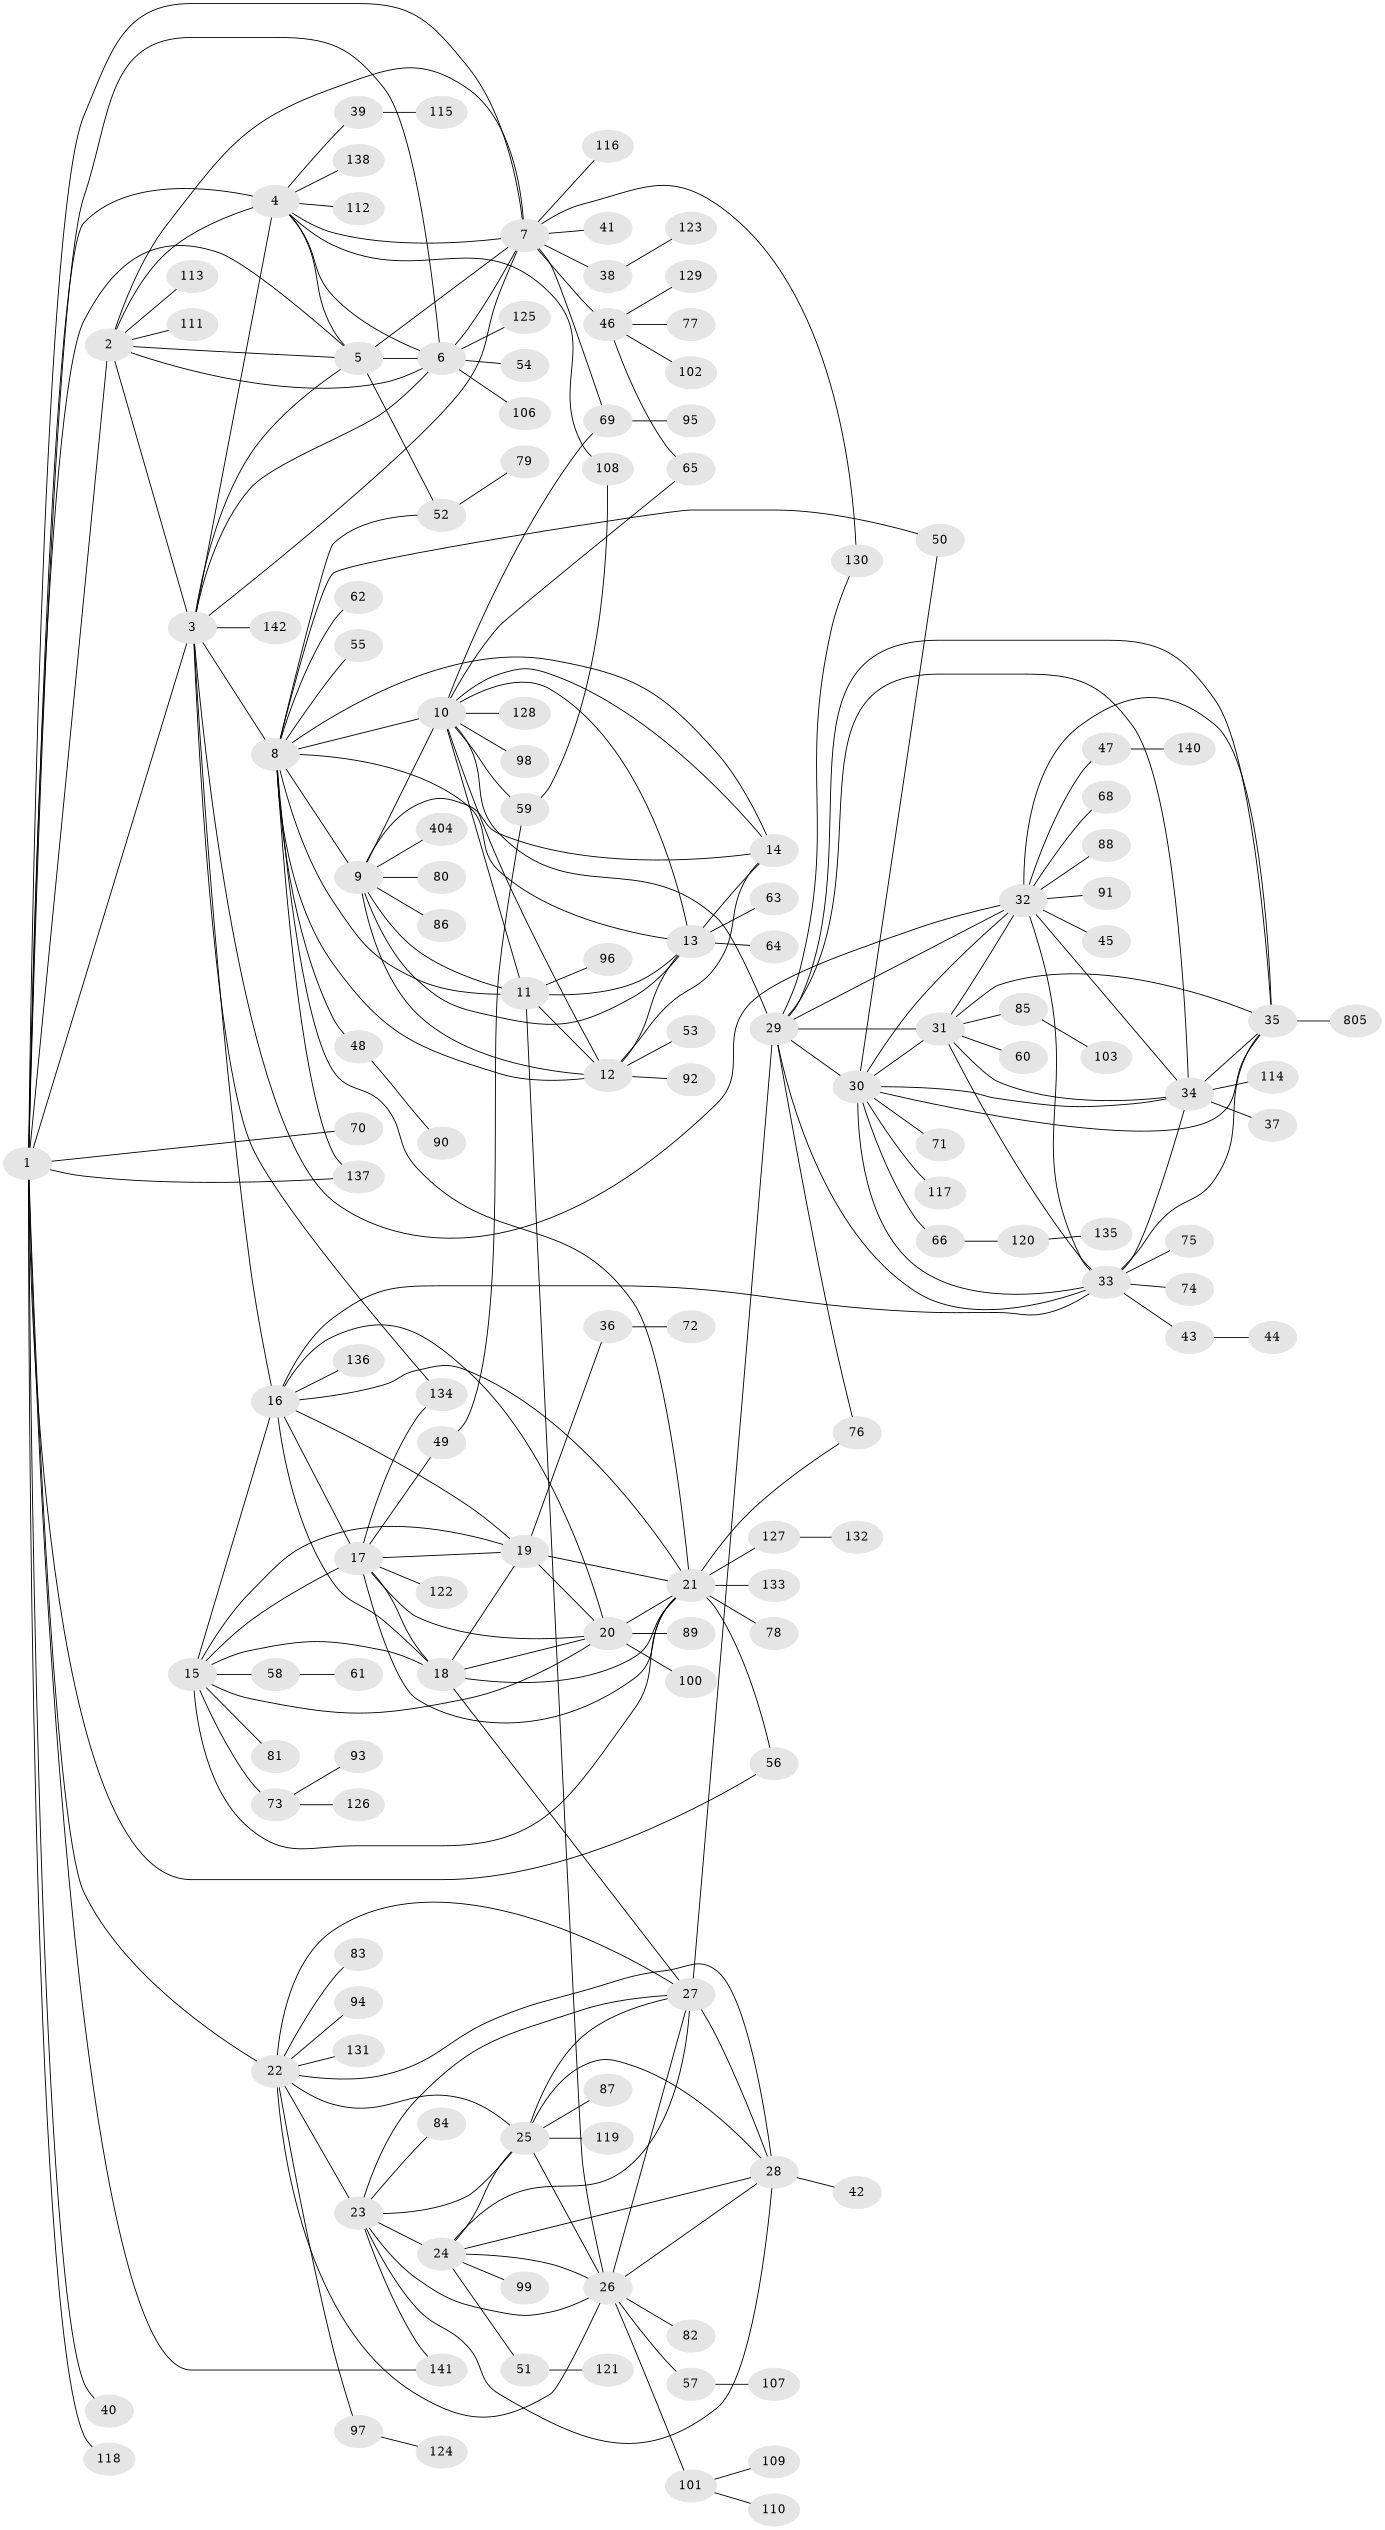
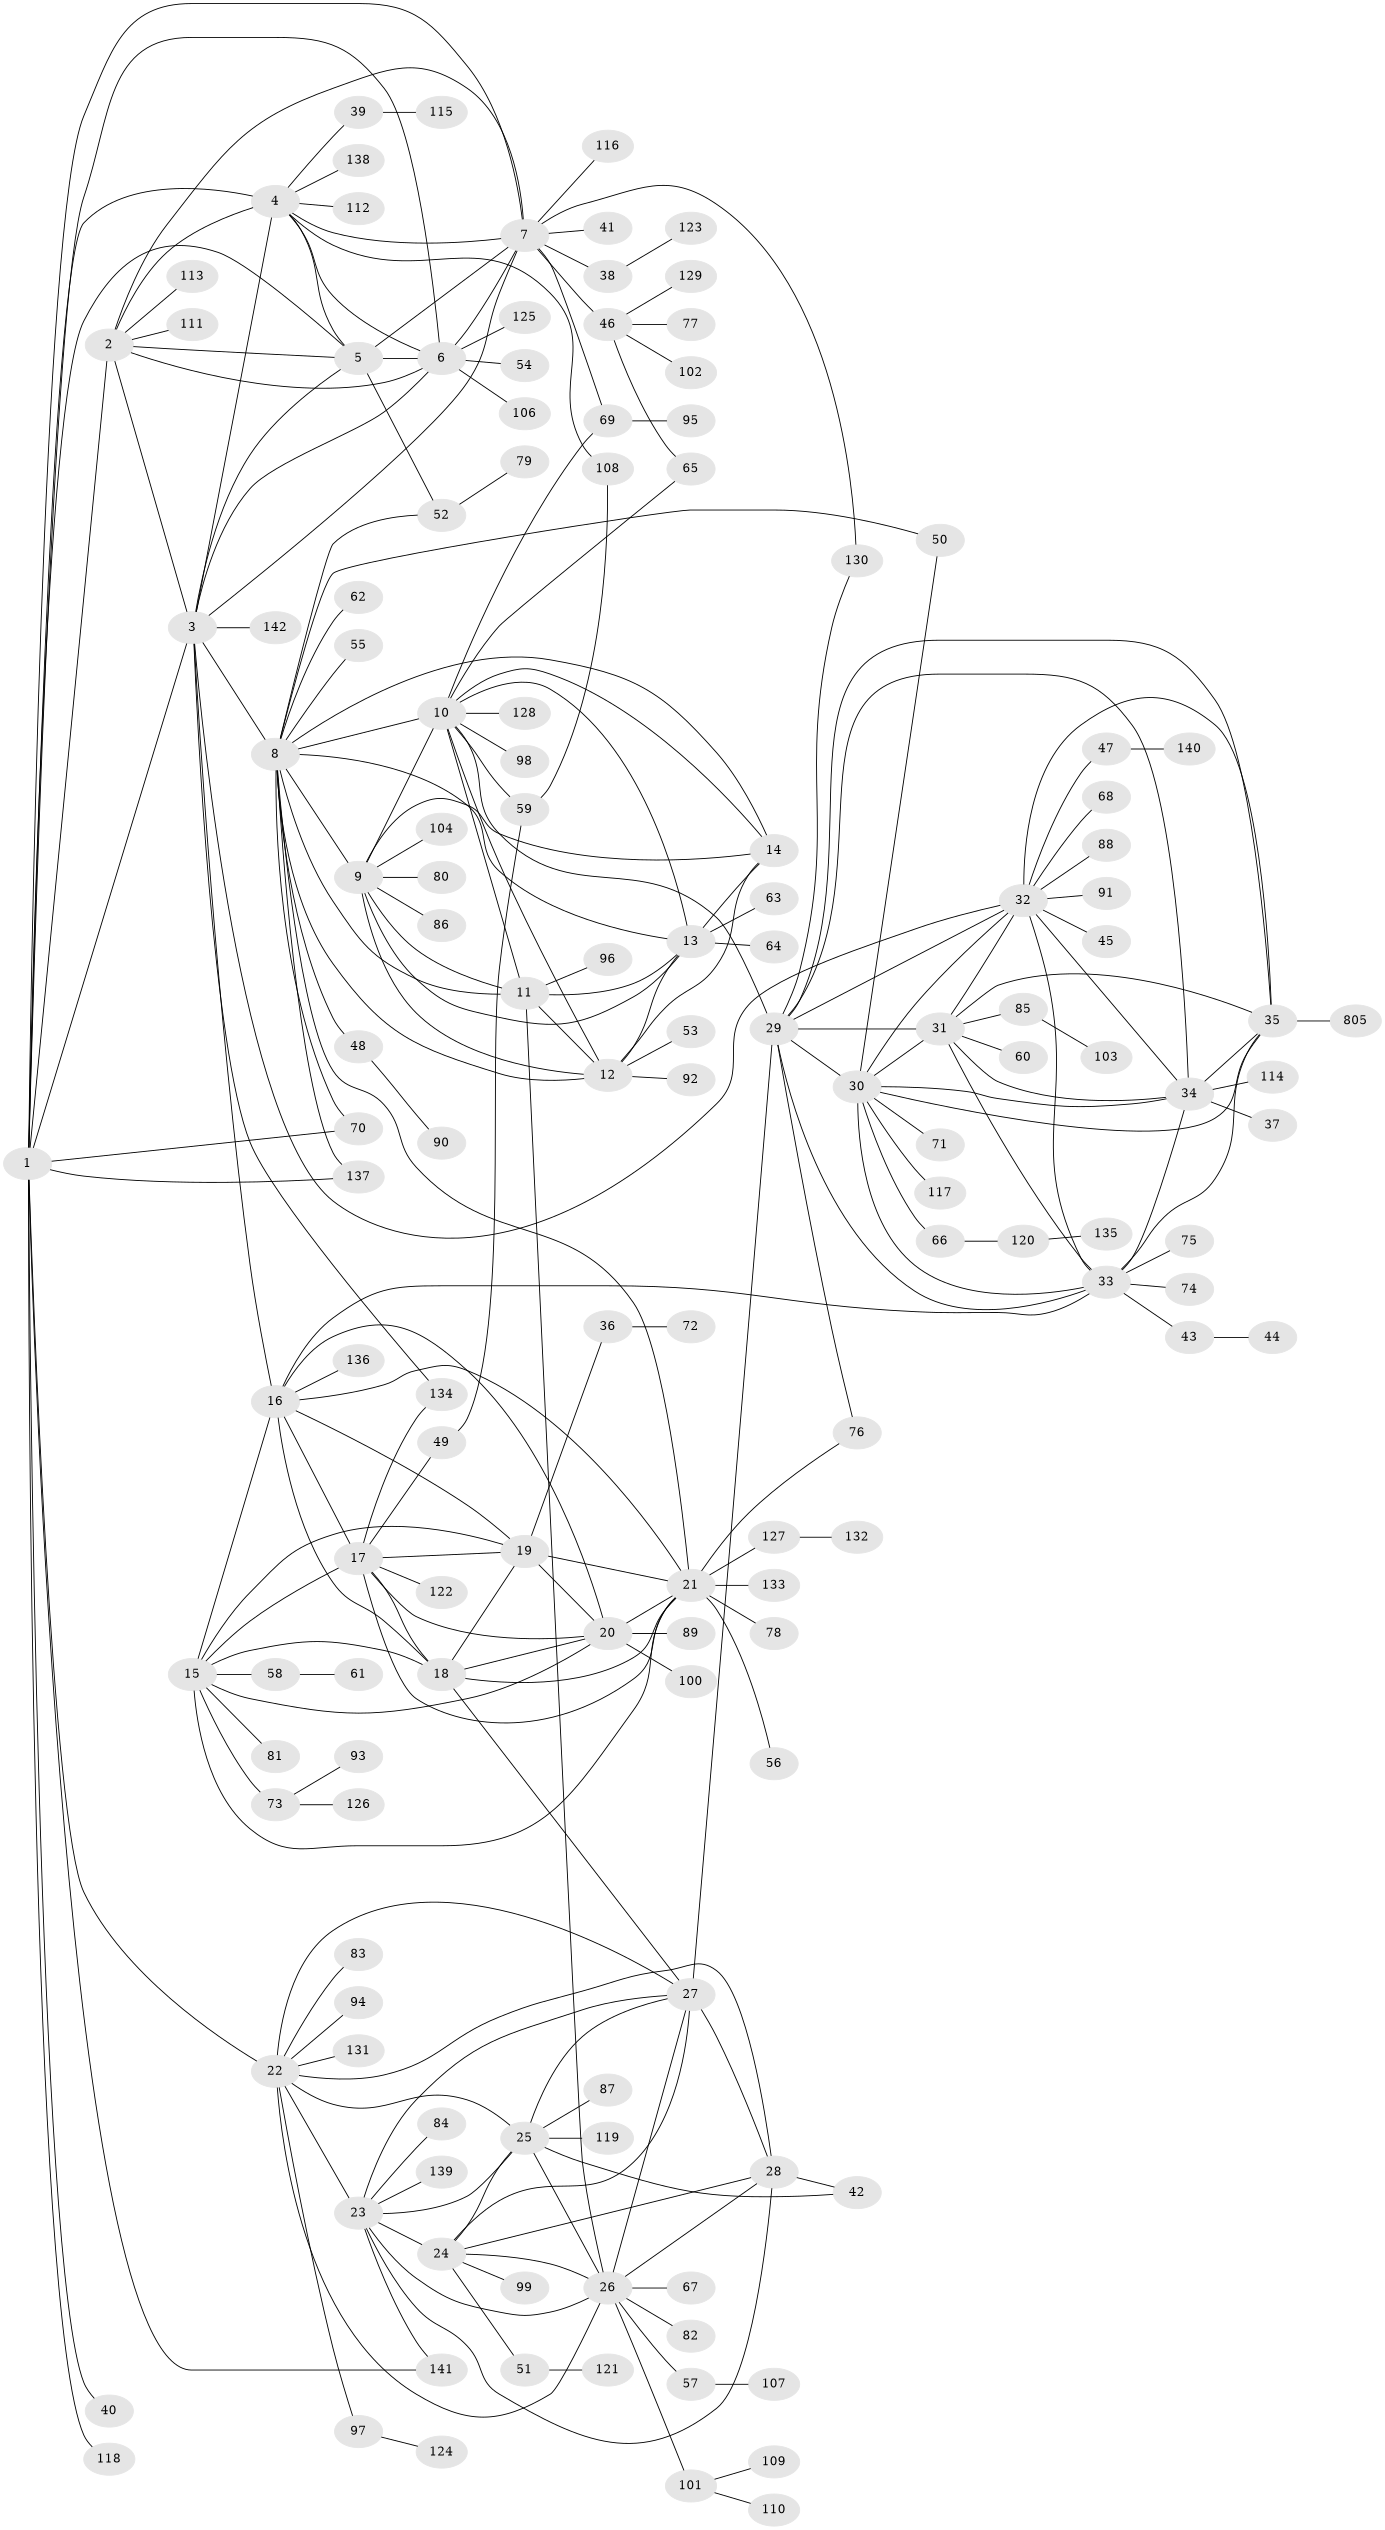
  graph {
    rankdir=LR
    node [color=gray90 style=filled]
    1
    2
    3
    4
    5
    6
    7
    22
    40
    56
    70
    118
    137
    141
    111
    113
    8
    16
    32
    134
    142
    39
    108
    112
    138
    52
    54
    106
    125
    38
    41
    46
    69
    116
    130
    26
    27
    23
    25
    28
    83
    94
    97
    131
    9
    10
    11
    12
    13
    14
    21
    48
    50
    55
    62
    17
    18
    19
    20
    33
    136
    34
    35
    45
    47
    68
    88
    91
    115
    79
    123
    65
    77
    102
    129
    95
    80
    86
-   104 [label=404]
+   104
    29
    59
    98
    128
    96
    53
    92
    63
    64
    76
    78
    127
    133
    90
    30
    31
    57
+   67
    82
    101
    15
    58
    73
    81
    49
    122
    36
    89
    100
    61
    93
    126
    43
    74
    75
    72
    132
    24
    84
+   139
    51
    99
    87
    119
    42
    124
    121
    107
    109
    110
    66
    71
    117
    60
    85
    37
    114
    n137 [label=805]
    120
    103
    140
    44
    135
    1 -- 2
    1 -- 3
    1 -- 4
    1 -- 5
    1 -- 6
    1 -- 7
    1 -- 22
    1 -- 40
-   1 -- 56
    1 -- 70
    1 -- 118
    1 -- 137
    1 -- 141
    2 -- 3
    2 -- 4
    2 -- 5
    2 -- 6
    2 -- 7
    2 -- 111
    2 -- 113
    3 -- 4
    3 -- 5
    3 -- 6
    3 -- 7
    3 -- 8
    3 -- 16
    3 -- 32
    3 -- 134
    3 -- 142
    4 -- 5
    4 -- 6
    4 -- 7
    4 -- 39
    4 -- 108
    4 -- 112
    4 -- 138
    5 -- 6
    5 -- 7
    5 -- 52
    6 -- 7
    6 -- 54
    6 -- 106
    6 -- 125
    7 -- 38
    7 -- 41
    7 -- 46
    7 -- 69
    7 -- 116
    7 -- 130
    22 -- 26
    22 -- 27
    22 -- 23
    22 -- 25
    22 -- 28
    22 -- 83
    22 -- 94
    22 -- 97
    22 -- 131
+   8 -- 70
    8 -- 137
    8 -- 52
    8 -- 9
    8 -- 10
    8 -- 11
    8 -- 12
    8 -- 13
    8 -- 14
    8 -- 21
    8 -- 48
    8 -- 50
    8 -- 55
    8 -- 62
    16 -- 21
    16 -- 17
    16 -- 18
    16 -- 19
    16 -- 20
    16 -- 33
    16 -- 136
    32 -- 33
    32 -- 34
    32 -- 35
    32 -- 45
    32 -- 47
    32 -- 68
    32 -- 88
    32 -- 91
    39 -- 115
    52 -- 79
    38 -- 123
    46 -- 65
    46 -- 77
    46 -- 102
    46 -- 129
    69 -- 95
    26 -- 27
    26 -- 28
    26 -- 57
+   26 -- 67
    26 -- 82
    26 -- 101
    27 -- 28
    27 -- 29
    23 -- 141
    23 -- 26
    23 -- 27
    23 -- 25
    23 -- 28
    23 -- 24
    23 -- 84
+   23 -- 139
    25 -- 26
    25 -- 27
-   25 -- 28
+   25 -- 42
    25 -- 87
    25 -- 119
    28 -- 42
    97 -- 124
    9 -- 10
    9 -- 11
    9 -- 12
    9 -- 13
    9 -- 14
    9 -- 80
    9 -- 86
    9 -- 104
    10 -- 69
    10 -- 11
    10 -- 12
    10 -- 13
    10 -- 14
    10 -- 65
    10 -- 29
    10 -- 59
    10 -- 98
    10 -- 128
    11 -- 26
    11 -- 12
    11 -- 13
    11 -- 96
    12 -- 13
    12 -- 14
    12 -- 53
    12 -- 92
    13 -- 14
    13 -- 63
    13 -- 64
    21 -- 56
    21 -- 76
    21 -- 78
    21 -- 127
    21 -- 133
    48 -- 90
    17 -- 134
    17 -- 21
    17 -- 18
    17 -- 19
    17 -- 20
    17 -- 49
    17 -- 122
    18 -- 27
    18 -- 21
    18 -- 19
    18 -- 20
    19 -- 21
    19 -- 20
    19 -- 36
    20 -- 21
    20 -- 89
    20 -- 100
    33 -- 34
    33 -- 35
    33 -- 43
    33 -- 74
    33 -- 75
    34 -- 35
    34 -- 37
    34 -- 114
    35 -- n137
    47 -- 140
    29 -- 32
    29 -- 130
    29 -- 33
    29 -- 34
    29 -- 35
    29 -- 76
    29 -- 30
    29 -- 31
    59 -- 108
    127 -- 132
    30 -- 32
    30 -- 50
    30 -- 33
    30 -- 34
    30 -- 35
    30 -- 31
    30 -- 66
    30 -- 71
    30 -- 117
    31 -- 32
    31 -- 33
    31 -- 34
    31 -- 35
    31 -- 60
    31 -- 85
    57 -- 107
    101 -- 109
    101 -- 110
    15 -- 16
    15 -- 21
    15 -- 17
    15 -- 18
    15 -- 19
    15 -- 20
    15 -- 58
    15 -- 73
    15 -- 81
    58 -- 61
    73 -- 93
    73 -- 126
    49 -- 59
    36 -- 72
    43 -- 44
    24 -- 26
    24 -- 27
    24 -- 25
    24 -- 28
    24 -- 51
    24 -- 99
    51 -- 121
    66 -- 120
    85 -- 103
    120 -- 135
  }
